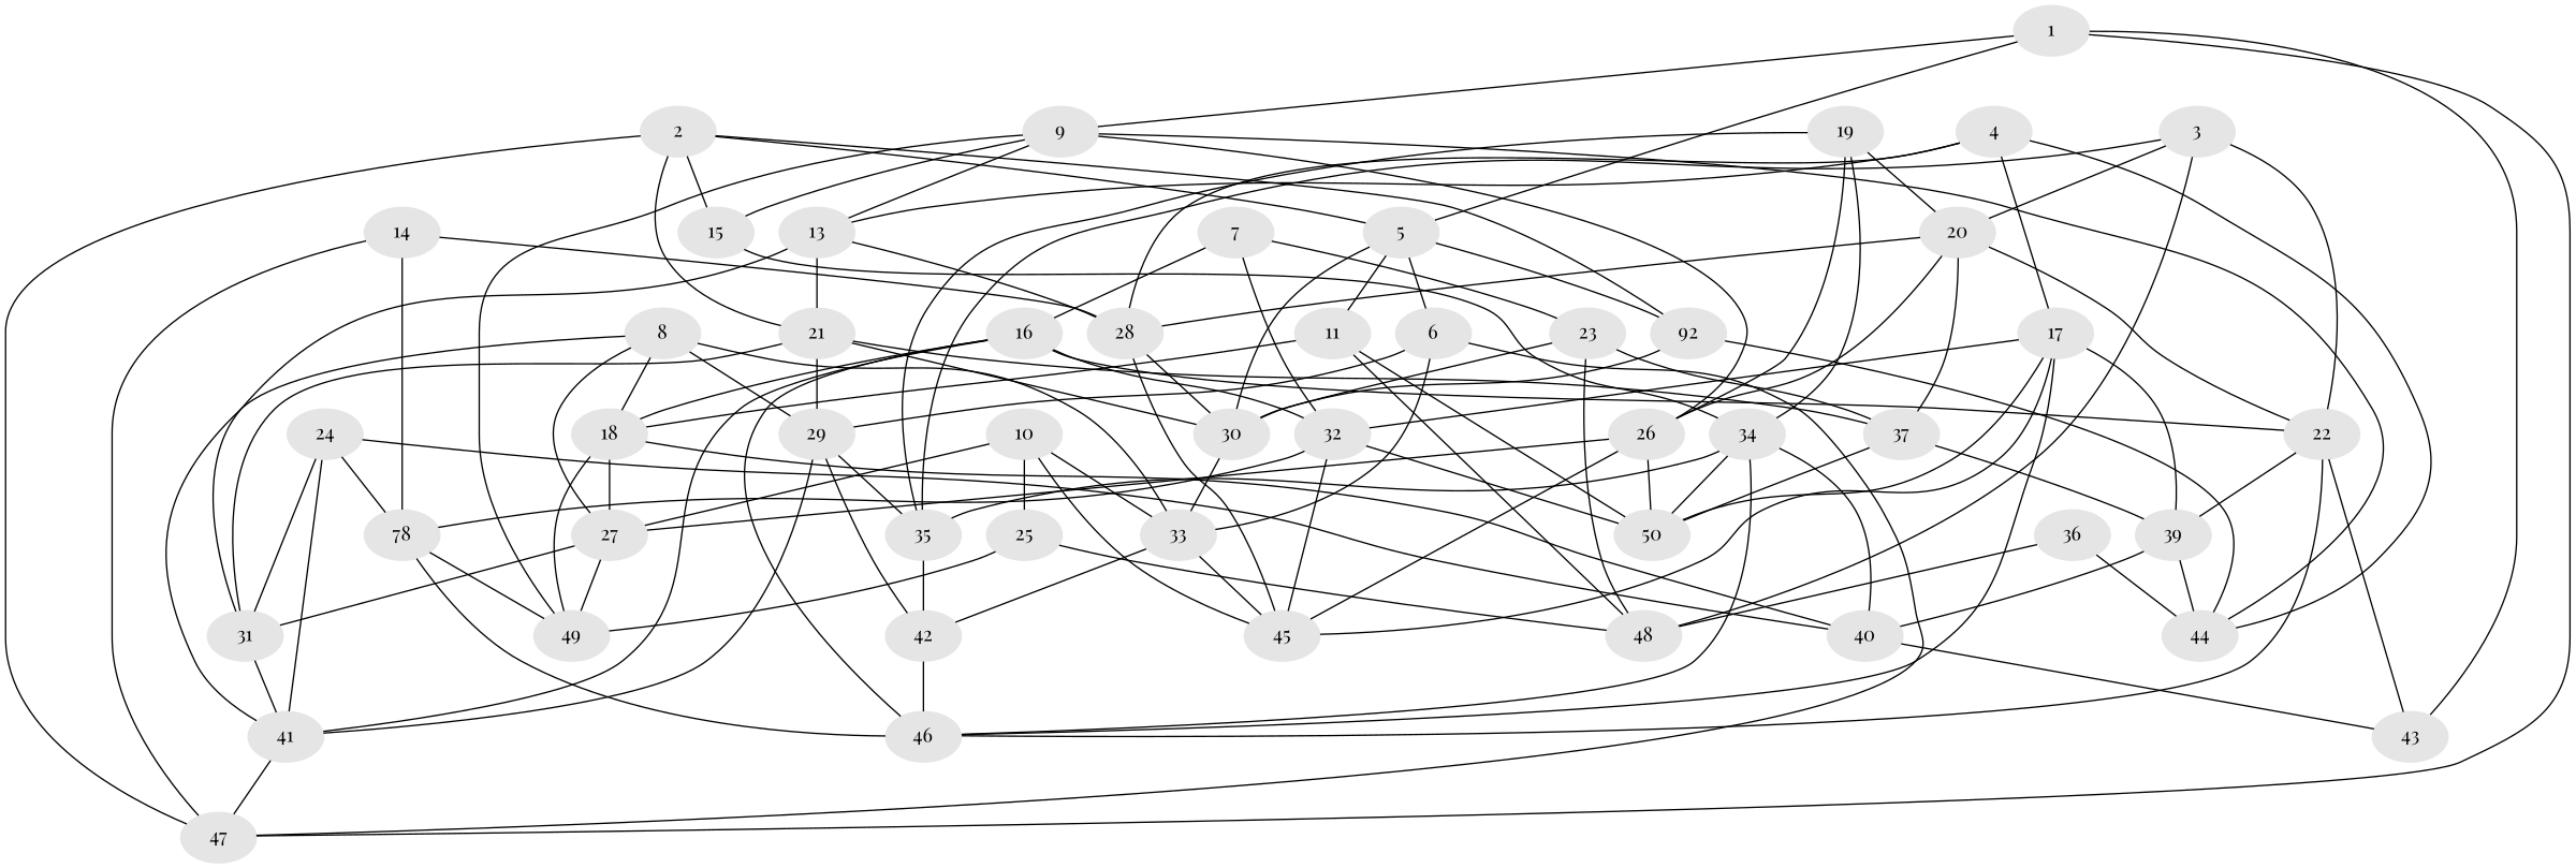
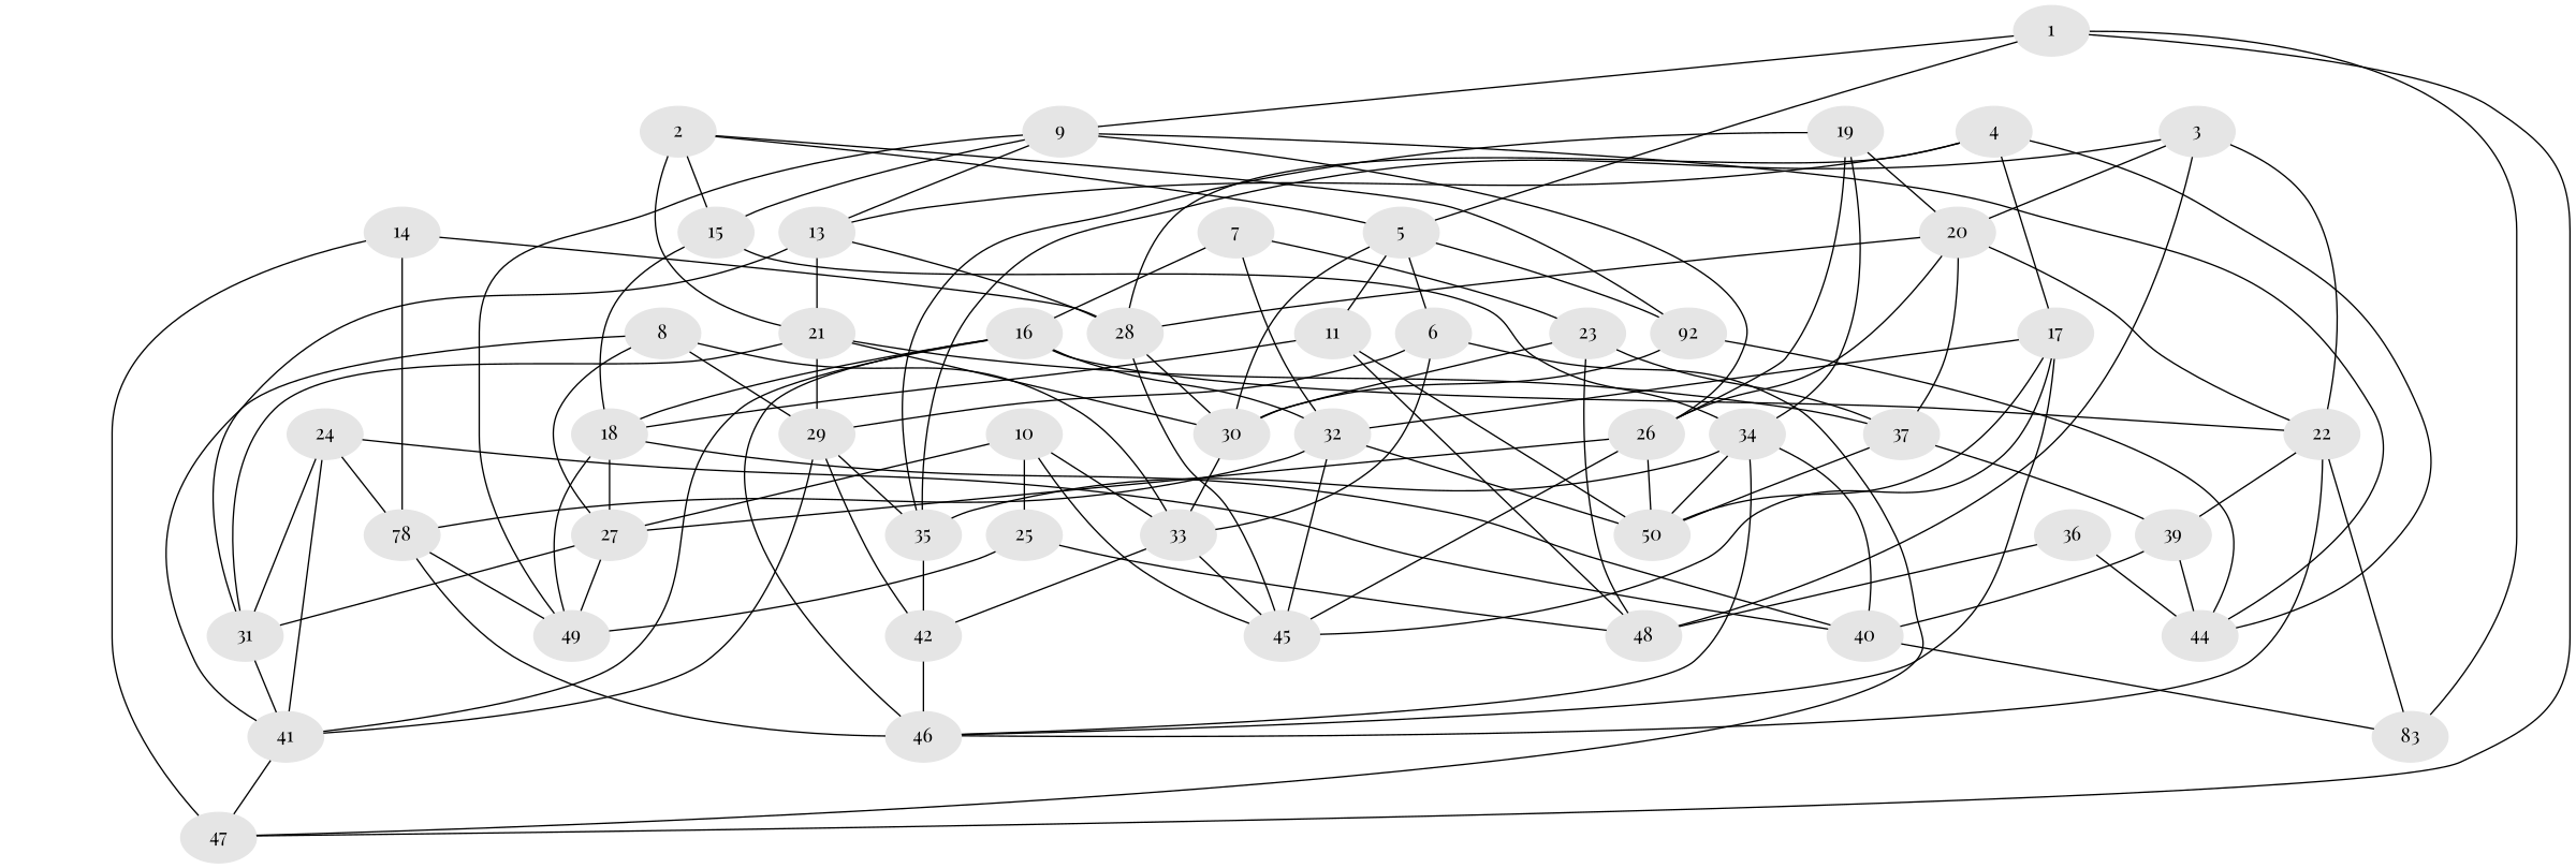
  graph {
    fontname="Playfair Display"
    node [color=gray90 fontname="Playfair Display" style=filled]
    edge [fontname="Playfair Display" weight=1.0]
    1
    5
    9
-   43
+   43 [label=83]
    47
    n6 [label=92]
    6
    11
    30
    15
    13
    44
    26
    49
    2
    21
    18
    34
    29
    31
    37
    3
    20
    22
    35
    48
    28
    46
    39
    42
    4
    17
    32
    45
    50
    33
    41
    7
    16
    23
    n41 [label=78]
    8
    27
    10
    25
    40
    14
    19
    24
    36
    1 -- 5
    1 -- 9
    1 -- 43
    1 -- 47
    5 -- n6
    5 -- 6
    5 -- 11
    5 -- 30
    9 -- 15
    9 -- 13
    9 -- 44
    9 -- 26
    9 -- 49
    n6 -- 30
    n6 -- 44
    6 -- 47
    6 -- 29
    6 -- 33
    11 -- 18
    11 -- 48
    11 -- 50
    30 -- 33
-   8 -- 18
+   15 -- 18
    15 -- 34
    13 -- 21
    13 -- 31 [weight=2.0]
    13 -- 28
    26 -- 45
    26 -- 50
    26 -- 27
    2 -- 5
-   2 -- 47 [weight=2.0]
    2 -- n6
    2 -- 15
    2 -- 21
    21 -- 30
    21 -- 29
    21 -- 31
    21 -- 37
    18 -- 49
    18 -- 27
    18 -- 40
    34 -- 35
    34 -- 46
    34 -- 50
    34 -- 40
    29 -- 35
    29 -- 42
    29 -- 41
    31 -- 41
    37 -- 39
    37 -- 50
    3 -- 20
    3 -- 22
    3 -- 35
    3 -- 48
    20 -- 26
    20 -- 37
    20 -- 22
    20 -- 28
    22 -- 43
    22 -- 46
    22 -- 39
    35 -- 42 [weight=2.0]
    28 -- 30
    28 -- 45
    39 -- 44
    39 -- 40 [weight=2.0]
    42 -- 46 [weight=2.0]
    4 -- 13
    4 -- 44
    4 -- 28
    4 -- 17
    17 -- 46
-   17 -- 39
    17 -- 32
    17 -- 45
    17 -- 50
    32 -- 45
    32 -- 50
    32 -- n41
    33 -- 42
    33 -- 45
    41 -- 47
    7 -- 32
    7 -- 16
    7 -- 23 [weight=2.0]
    16 -- 18
    16 -- 22
    16 -- 46
    16 -- 32
    16 -- 41
    23 -- 30
    23 -- 37 [weight=2.0]
    23 -- 48
    n41 -- 49
    n41 -- 46
    8 -- 29
    8 -- 33
    8 -- 41
    8 -- 27
    27 -- 49
    27 -- 31
    10 -- 45
    10 -- 33
    10 -- 27
    10 -- 25
    25 -- 49 [weight=2.0]
    25 -- 48
    40 -- 43
    14 -- 47
    14 -- 28
    14 -- n41 [weight=2.0]
    19 -- 26
    19 -- 34
    19 -- 20
    19 -- 35
    24 -- 31
    24 -- 41
    24 -- n41
    24 -- 40
    36 -- 44 [weight=2.0]
    36 -- 48 [weight=2.0]
  }
